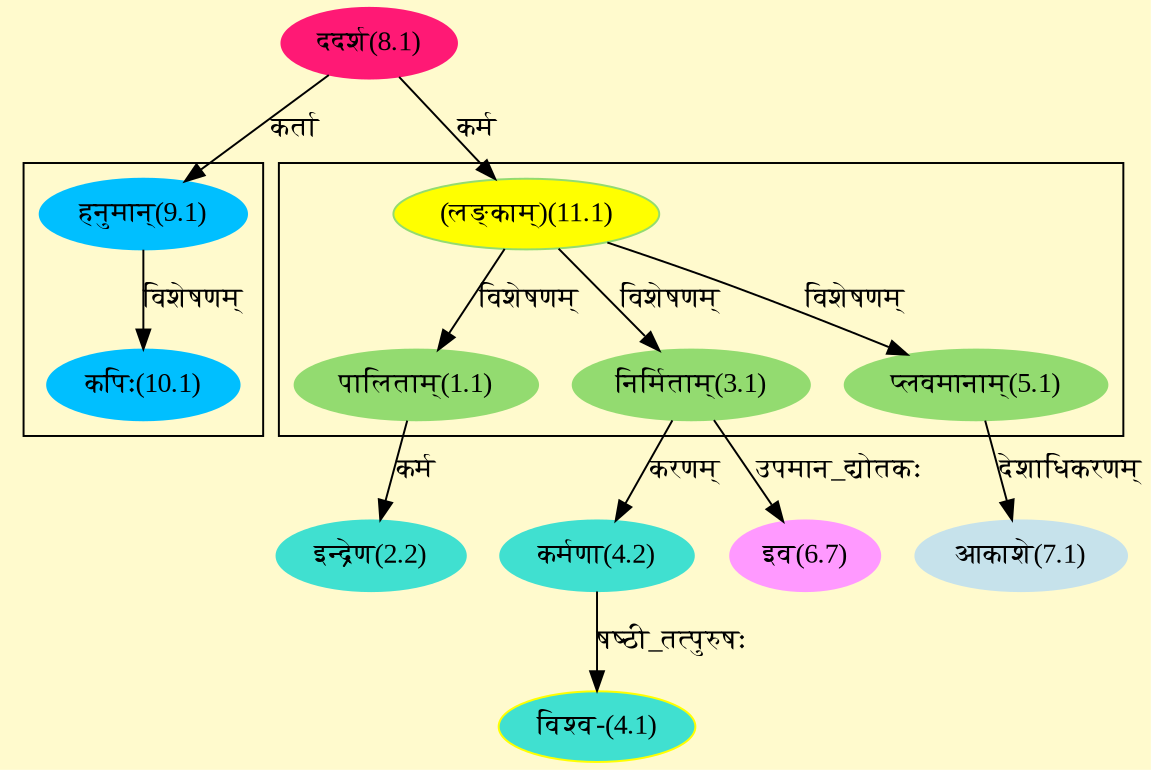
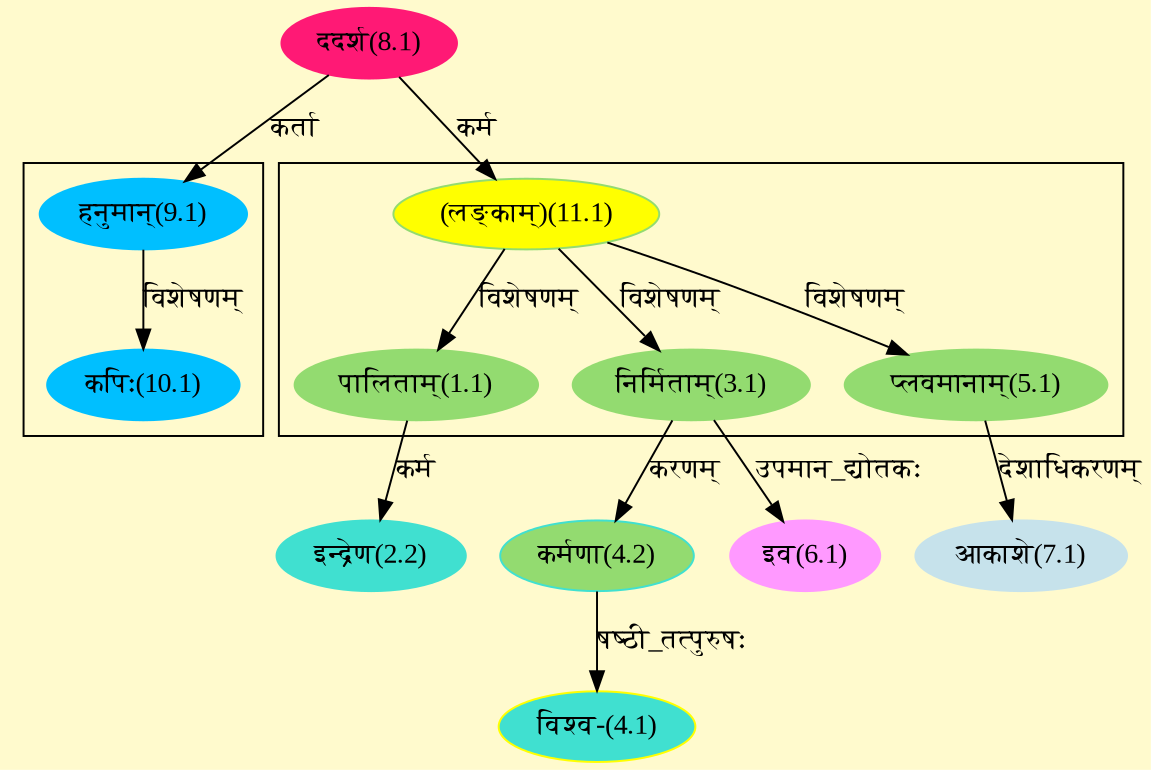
  digraph {
    bgcolor=lemonchiffon1
    compound=true
    fontname="Liberation Serif"
    rankdir=BT
    node [color="#93DB70" fontname="Liberation Serif" style=filled]
    edge [dir=back fontname="Liberation Serif"]
    n1 [label="पालिताम्(1.1)"]
    n2 [fillcolor="#FFFF00" label="(लङ्काम्)(11.1)"]
    n3 [label="निर्मिताम्(3.1)"]
    n4 [label="प्लवमानाम्(5.1)"]
    n5 [color="#00BFFF" label="कपिः(10.1)"]
    n6 [color="#00BFFF" label="हनुमान्(9.1)"]
    n7 [color="#FF1975" label="ददर्श(8.1)"]
    n8 [color="#40E0D0" label="इन्द्रेण(2.2)"]
    n9 [color="#FFFF00" fillcolor="#40E0D0" label="विश्व-(4.1)"]
-   n10 [color="#40E0D0" label="कर्मणा(4.2)"]
-   n11 [color="#FF99FF" label="इव(6.7)"]
+   n10 [color="#40E0D0" label="कर्मणा(4.2)" fillcolor="#93DB70"]
+   n11 [color="#FF99FF" label="इव(6.1)"]
    n12 [color="#C6E2EB" label="आकाशे(7.1)"]
    subgraph cluster_1 {
      n1
      n2
      n3
      n4
    }
    subgraph cluster_2 {
      n5
      n6
    }
    n1 -> n2 [label="विशेषणम्"]
    n2 -> n7 [label="कर्म"]
    n3 -> n2 [label="विशेषणम्"]
    n4 -> n2 [label="विशेषणम्"]
    n5 -> n6 [label="विशेषणम्"]
    n6 -> n7 [label="कर्ता"]
    n8 -> n1 [label="कर्म"]
    n9 -> n10 [label="षष्ठी_तत्पुरुषः"]
    n10 -> n3 [label="करणम्"]
    n11 -> n3 [label="उपमान_द्योतकः"]
    n12 -> n4 [label="देशाधिकरणम्"]
  }
